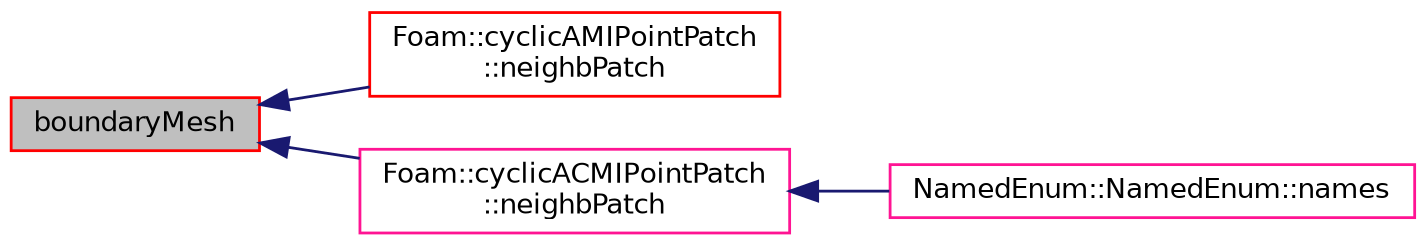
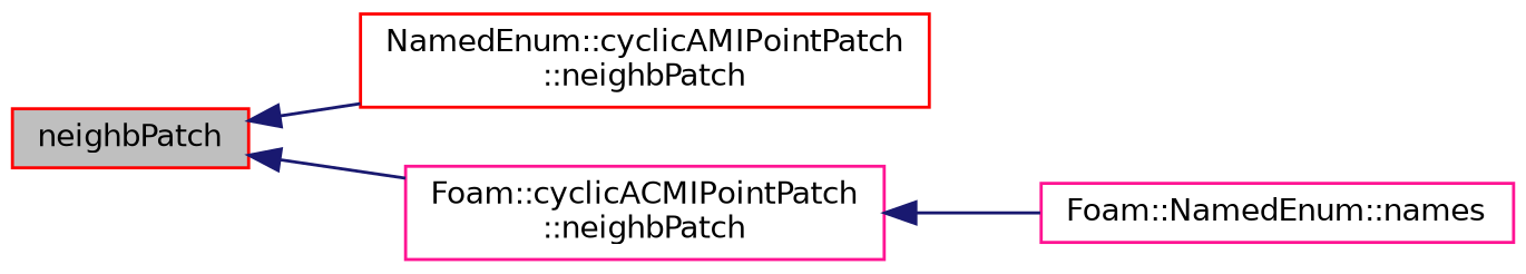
  digraph {
    fontname="DejaVu Sans"
    rankdir=LR
    node [color=red fontname="DejaVu Sans" fontsize=10 shape=record]
    edge [color=midnightblue dir=back fontname="DejaVu Sans" fontsize=10 labelfontname=Helvetica labelfontsize=10 style=solid]
-   n1 [fillcolor=grey75 fontcolor=black height=0.2 label=boundaryMesh style=filled width=0.4]
-   n2 [height=0.2 label="Foam::cyclicAMIPointPatch\l::neighbPatch" width=0.4]
+   n1 [fillcolor=grey75 fontcolor=black height=0.2 label=neighbPatch style=filled width=0.4]
+   n2 [height=0.2 label="NamedEnum::cyclicAMIPointPatch\l::neighbPatch" width=0.4]
    n3 [color=deeppink height=0.2 label="Foam::cyclicACMIPointPatch\l::neighbPatch" width=0.4]
-   n4 [color=deeppink height=0.2 label="NamedEnum::NamedEnum::names" width=0.4]
+   n4 [color=deeppink height=0.2 label="Foam::NamedEnum::names" width=0.4]
    n1 -> n2
    n1 -> n3
    n3 -> n4
  }
